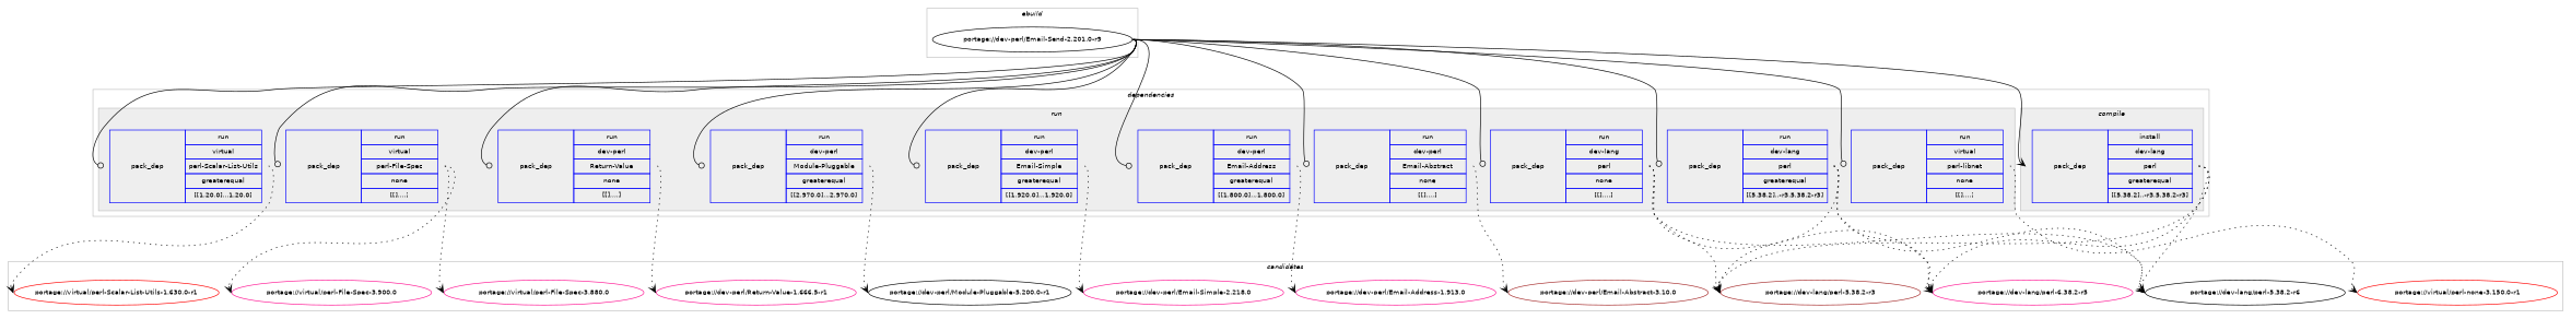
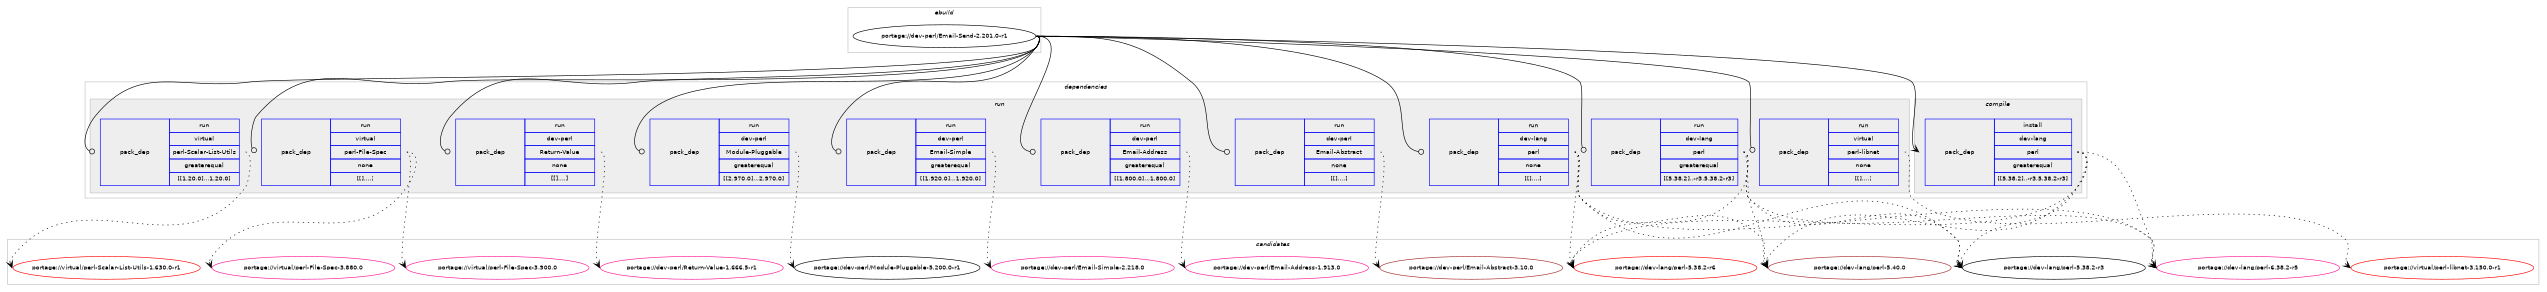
  digraph {
    compound=true
    concentrate=true
    fontname=Helvetica
    fontsize=10
    newrank=true
    rankdir=TB
    ranksep=1.5
    node [color=blue fontname=Helvetica fontsize=10]
    edge [arrowhead=vee headport=w style=dotted tailport=e weight=100]
-   n1 [color=black label="portage://dev-perl/Email-Send-2.201.0-r9" width=4]
+   n1 [color=black label="portage://dev-perl/Email-Send-2.201.0-r1" width=4]
    n2 [label=<<TABLE BORDER="0" CELLBORDER="1" CELLSPACING="0" CELLPADDING="4" WIDTH="220"><TR><TD ROWSPAN="6" CELLPADDING="30">pack_dep</TD></TR><TR><TD WIDTH="110">install</TD></TR><TR><TD>dev-lang</TD></TR><TR><TD>perl</TD></TR><TR><TD>greaterequal</TD></TR><TR><TD>[[5,38,2],,-r3,5.38.2-r3]</TD></TR></TABLE>> shape=none]
    n3 [label=<<TABLE BORDER="0" CELLBORDER="1" CELLSPACING="0" CELLPADDING="4" WIDTH="220"><TR><TD ROWSPAN="6" CELLPADDING="30">pack_dep</TD></TR><TR><TD WIDTH="110">run</TD></TR><TR><TD>virtual</TD></TR><TR><TD>perl-libnet</TD></TR><TR><TD>none</TD></TR><TR><TD>[[],,,,]</TD></TR></TABLE>> shape=none]
    n4 [label=<<TABLE BORDER="0" CELLBORDER="1" CELLSPACING="0" CELLPADDING="4" WIDTH="220"><TR><TD ROWSPAN="6" CELLPADDING="30">pack_dep</TD></TR><TR><TD WIDTH="110">run</TD></TR><TR><TD>dev-lang</TD></TR><TR><TD>perl</TD></TR><TR><TD>greaterequal</TD></TR><TR><TD>[[5,38,2],,-r3,5.38.2-r3]</TD></TR></TABLE>> shape=none]
    n5 [label=<<TABLE BORDER="0" CELLBORDER="1" CELLSPACING="0" CELLPADDING="4" WIDTH="220"><TR><TD ROWSPAN="6" CELLPADDING="30">pack_dep</TD></TR><TR><TD WIDTH="110">run</TD></TR><TR><TD>dev-lang</TD></TR><TR><TD>perl</TD></TR><TR><TD>none</TD></TR><TR><TD>[[],,,,]</TD></TR></TABLE>> shape=none]
    n6 [label=<<TABLE BORDER="0" CELLBORDER="1" CELLSPACING="0" CELLPADDING="4" WIDTH="220"><TR><TD ROWSPAN="6" CELLPADDING="30">pack_dep</TD></TR><TR><TD WIDTH="110">run</TD></TR><TR><TD>dev-perl</TD></TR><TR><TD>Email-Abstract</TD></TR><TR><TD>none</TD></TR><TR><TD>[[],,,,]</TD></TR></TABLE>> shape=none]
    n7 [label=<<TABLE BORDER="0" CELLBORDER="1" CELLSPACING="0" CELLPADDING="4" WIDTH="220"><TR><TD ROWSPAN="6" CELLPADDING="30">pack_dep</TD></TR><TR><TD WIDTH="110">run</TD></TR><TR><TD>dev-perl</TD></TR><TR><TD>Email-Address</TD></TR><TR><TD>greaterequal</TD></TR><TR><TD>[[1,800,0],,,1.800.0]</TD></TR></TABLE>> shape=none]
    n8 [label=<<TABLE BORDER="0" CELLBORDER="1" CELLSPACING="0" CELLPADDING="4" WIDTH="220"><TR><TD ROWSPAN="6" CELLPADDING="30">pack_dep</TD></TR><TR><TD WIDTH="110">run</TD></TR><TR><TD>dev-perl</TD></TR><TR><TD>Email-Simple</TD></TR><TR><TD>greaterequal</TD></TR><TR><TD>[[1,920,0],,,1.920.0]</TD></TR></TABLE>> shape=none]
    n9 [label=<<TABLE BORDER="0" CELLBORDER="1" CELLSPACING="0" CELLPADDING="4" WIDTH="220"><TR><TD ROWSPAN="6" CELLPADDING="30">pack_dep</TD></TR><TR><TD WIDTH="110">run</TD></TR><TR><TD>dev-perl</TD></TR><TR><TD>Module-Pluggable</TD></TR><TR><TD>greaterequal</TD></TR><TR><TD>[[2,970,0],,,2.970.0]</TD></TR></TABLE>> shape=none]
    n10 [label=<<TABLE BORDER="0" CELLBORDER="1" CELLSPACING="0" CELLPADDING="4" WIDTH="220"><TR><TD ROWSPAN="6" CELLPADDING="30">pack_dep</TD></TR><TR><TD WIDTH="110">run</TD></TR><TR><TD>dev-perl</TD></TR><TR><TD>Return-Value</TD></TR><TR><TD>none</TD></TR><TR><TD>[[],,,,]</TD></TR></TABLE>> shape=none]
    n11 [label=<<TABLE BORDER="0" CELLBORDER="1" CELLSPACING="0" CELLPADDING="4" WIDTH="220"><TR><TD ROWSPAN="6" CELLPADDING="30">pack_dep</TD></TR><TR><TD WIDTH="110">run</TD></TR><TR><TD>virtual</TD></TR><TR><TD>perl-File-Spec</TD></TR><TR><TD>none</TD></TR><TR><TD>[[],,,,]</TD></TR></TABLE>> shape=none]
    n12 [label=<<TABLE BORDER="0" CELLBORDER="1" CELLSPACING="0" CELLPADDING="4" WIDTH="220"><TR><TD ROWSPAN="6" CELLPADDING="30">pack_dep</TD></TR><TR><TD WIDTH="110">run</TD></TR><TR><TD>virtual</TD></TR><TR><TD>perl-Scalar-List-Utils</TD></TR><TR><TD>greaterequal</TD></TR><TR><TD>[[1,20,0],,,1.20.0]</TD></TR></TABLE>> shape=none]
-   n14 [color=black label="portage://dev-lang/perl-5.38.2-r6" width=4]
+   n13 [color=brown label="portage://dev-lang/perl-5.40.0" width=4]
+   n14 [color=red label="portage://dev-lang/perl-5.38.2-r6" width=4]
    n15 [color=deeppink label="portage://dev-lang/perl-6.38.2-r5" width=4]
-   n16 [color=brown label="portage://dev-lang/perl-5.38.2-r3" width=4]
+   n16 [color=black label="portage://dev-lang/perl-5.38.2-r3" width=4]
    n17 [color=brown label="portage://dev-perl/Email-Abstract-3.10.0" width=4]
    n18 [color=deeppink label="portage://dev-perl/Email-Address-1.913.0" width=4]
    n19 [color=deeppink label="portage://dev-perl/Email-Simple-2.218.0" width=4]
    n20 [color=black label="portage://dev-perl/Module-Pluggable-5.200.0-r1" width=4]
    n21 [color=deeppink label="portage://dev-perl/Return-Value-1.666.5-r1" width=4]
    n22 [color=deeppink label="portage://virtual/perl-File-Spec-3.900.0" width=4]
    n23 [color=deeppink label="portage://virtual/perl-File-Spec-3.880.0" width=4]
    n24 [color=red label="portage://virtual/perl-Scalar-List-Utils-1.630.0-r1" width=4]
-   n25 [color=red label="portage://virtual/perl-none-3.150.0-r1" width=4]
+   n25 [color=red label="portage://virtual/perl-libnet-3.150.0-r1" width=4]
    subgraph cluster_1 {
      color=gray
      label=<<i>ebuild</i>>
      n1
    }
    subgraph cluster_2 {
      color=gray
      label=<<i>dependencies</i>>
      subgraph cluster_3 {
        color=gray
        fillcolor="#eeeeee"
        label=<<i>compile</i>>
        style=filled
        subgraph sub_4 {
          color=gray
          fillcolor="#eeeeee"
          label=<<i>compile</i>>
          style=filled
          n2
        }
      }
      subgraph cluster_5 {
        color=gray
        fillcolor="#eeeeee"
        label=<<i>compile and run</i>>
        style=filled
      }
      subgraph cluster_6 {
        color=gray
        fillcolor="#eeeeee"
        label=<<i>run</i>>
        style=filled
        subgraph sub_7 {
          color=gray
          fillcolor="#eeeeee"
          label=<<i>run</i>>
          style=filled
          n3
        }
        subgraph sub_8 {
          color=gray
          fillcolor="#eeeeee"
          label=<<i>run</i>>
          style=filled
          n4
        }
        subgraph sub_9 {
          color=gray
          fillcolor="#eeeeee"
          label=<<i>run</i>>
          style=filled
          n5
        }
        subgraph sub_10 {
          color=gray
          fillcolor="#eeeeee"
          label=<<i>run</i>>
          style=filled
          n6
        }
        subgraph sub_11 {
          color=gray
          fillcolor="#eeeeee"
          label=<<i>run</i>>
          style=filled
          n7
        }
        subgraph sub_12 {
          color=gray
          fillcolor="#eeeeee"
          label=<<i>run</i>>
          style=filled
          n8
        }
        subgraph sub_13 {
          color=gray
          fillcolor="#eeeeee"
          label=<<i>run</i>>
          style=filled
          n9
        }
        subgraph sub_14 {
          color=gray
          fillcolor="#eeeeee"
          label=<<i>run</i>>
          style=filled
          n10
        }
        subgraph sub_15 {
          color=gray
          fillcolor="#eeeeee"
          label=<<i>run</i>>
          style=filled
          n11
        }
        subgraph sub_16 {
          color=gray
          fillcolor="#eeeeee"
          label=<<i>run</i>>
          style=filled
          n12
        }
      }
    }
    subgraph cluster_17 {
      color=gray
      label=<<i>candidates</i>>
      rank=same
      subgraph sub_18 {
        color=black
        label=<<i>candidates</i>>
        nodesep=1
        rank=same
+       n13
        n14
        n15
        n16
      }
      subgraph sub_19 {
        color=black
        label=<<i>candidates</i>>
        nodesep=1
        rank=same
+       n13
        n14
        n15
        n16
      }
      subgraph sub_20 {
        color=black
        label=<<i>candidates</i>>
        nodesep=1
        rank=same
+       n13
        n14
        n15
        n16
      }
      subgraph sub_21 {
        color=black
        label=<<i>candidates</i>>
        nodesep=1
        rank=same
        n17
      }
      subgraph sub_22 {
        color=black
        label=<<i>candidates</i>>
        nodesep=1
        rank=same
        n18
      }
      subgraph sub_23 {
        color=black
        label=<<i>candidates</i>>
        nodesep=1
        rank=same
        n19
      }
      subgraph sub_24 {
        color=black
        label=<<i>candidates</i>>
        nodesep=1
        rank=same
        n20
      }
      subgraph sub_25 {
        color=black
        label=<<i>candidates</i>>
        nodesep=1
        rank=same
        n21
      }
      subgraph sub_26 {
        color=black
        label=<<i>candidates</i>>
        nodesep=1
        rank=same
        n22
        n23
      }
      subgraph sub_27 {
        color=black
        label=<<i>candidates</i>>
        nodesep=1
        rank=same
        n24
      }
      subgraph sub_28 {
        color=black
        label=<<i>candidates</i>>
        nodesep=1
        rank=same
        n25
      }
    }
    n1 -> n2 [style=solid weight=20]
    n1 -> n3 [arrowhead=odot style=solid weight=20]
    n1 -> n4 [arrowhead=odot style=solid weight=20]
    n1 -> n5 [arrowhead=odot style=solid weight=20]
    n1 -> n6 [arrowhead=odot style=solid weight=20]
    n1 -> n7 [arrowhead=odot style=solid weight=20]
    n1 -> n8 [arrowhead=odot style=solid weight=20]
    n1 -> n9 [arrowhead=odot style=solid weight=20]
    n1 -> n10 [arrowhead=odot style=solid weight=20]
    n1 -> n11 [arrowhead=odot style=solid weight=20]
    n1 -> n12 [arrowhead=odot style=solid weight=20]
+   n2 -> n13
    n2 -> n14
    n2 -> n15
    n2 -> n16
    n3 -> n25
+   n4 -> n13
    n4 -> n14
    n4 -> n15
    n4 -> n16
+   n5 -> n13
    n5 -> n14
    n5 -> n15
    n5 -> n16
    n6 -> n17
    n7 -> n18
    n8 -> n19
    n9 -> n20
    n10 -> n21
    n11 -> n22
    n11 -> n23
    n12 -> n24
  }
